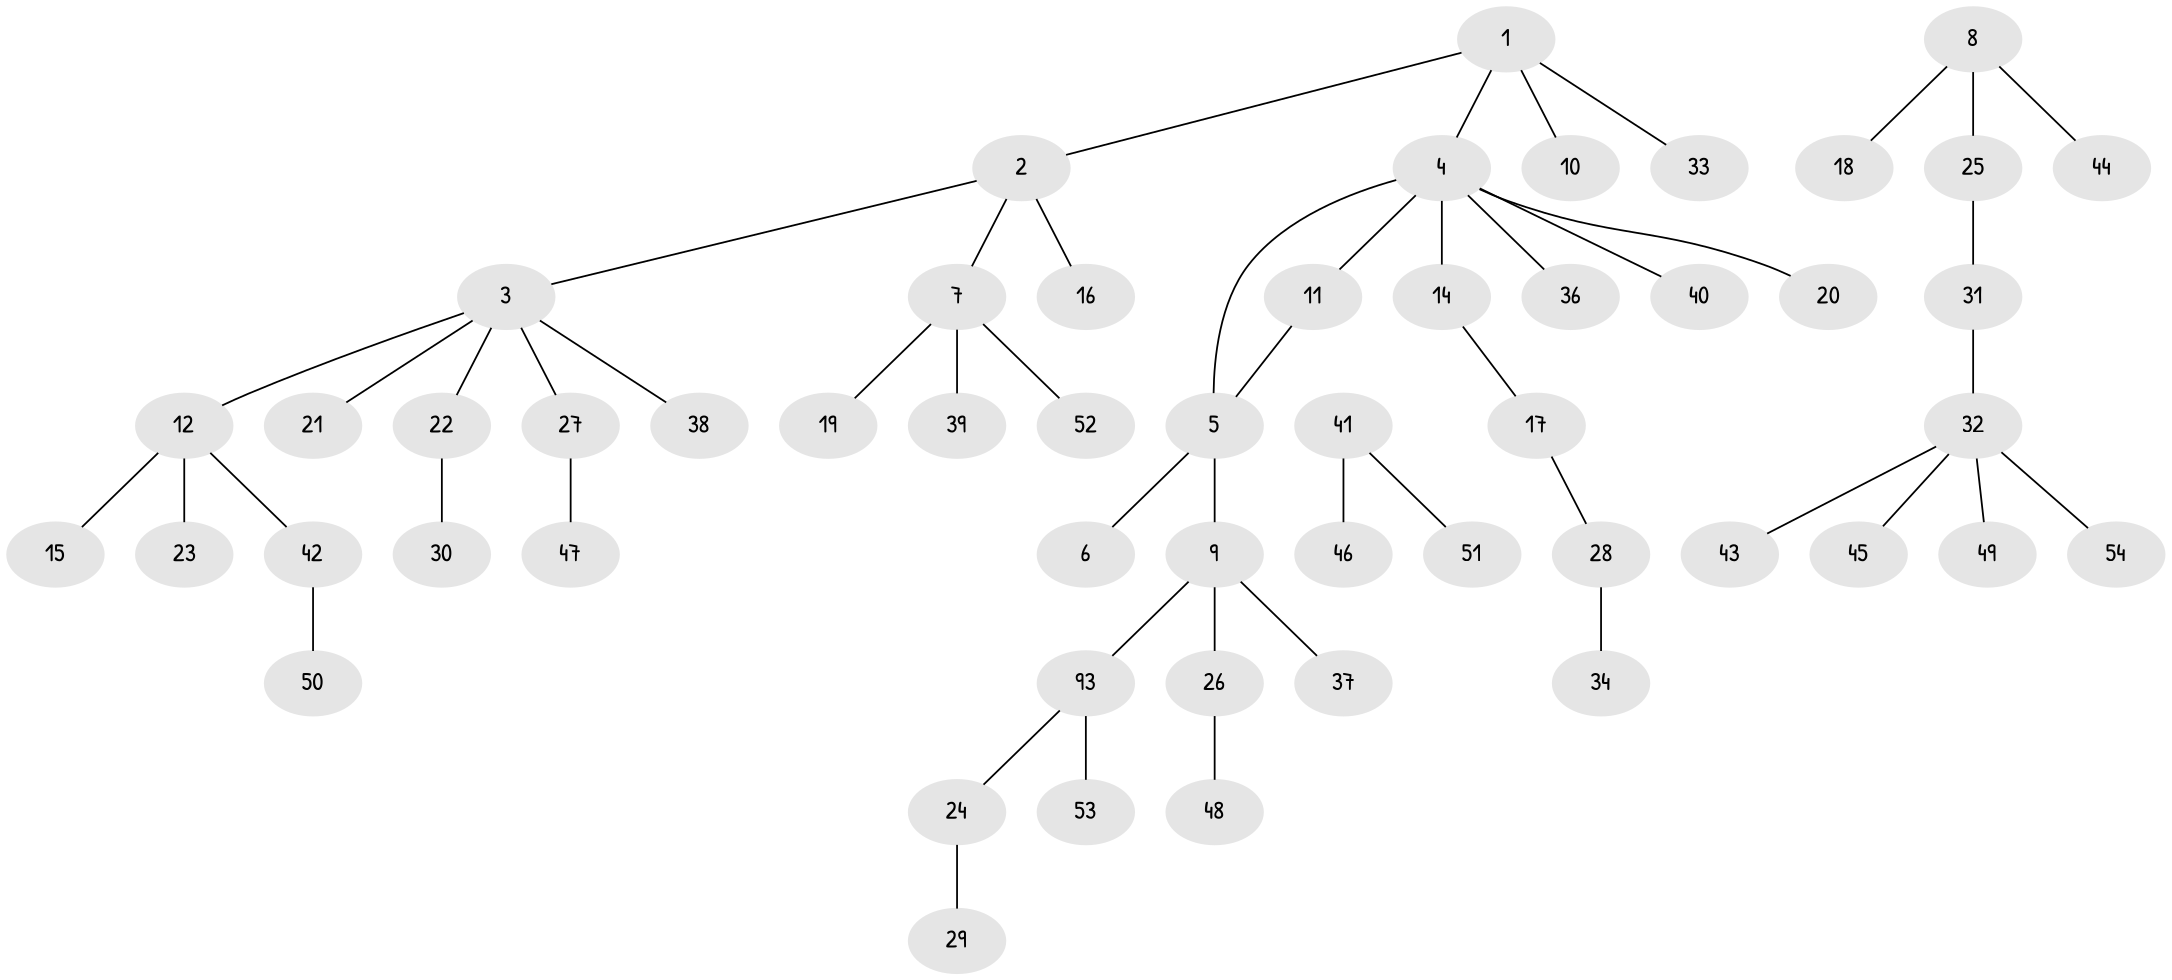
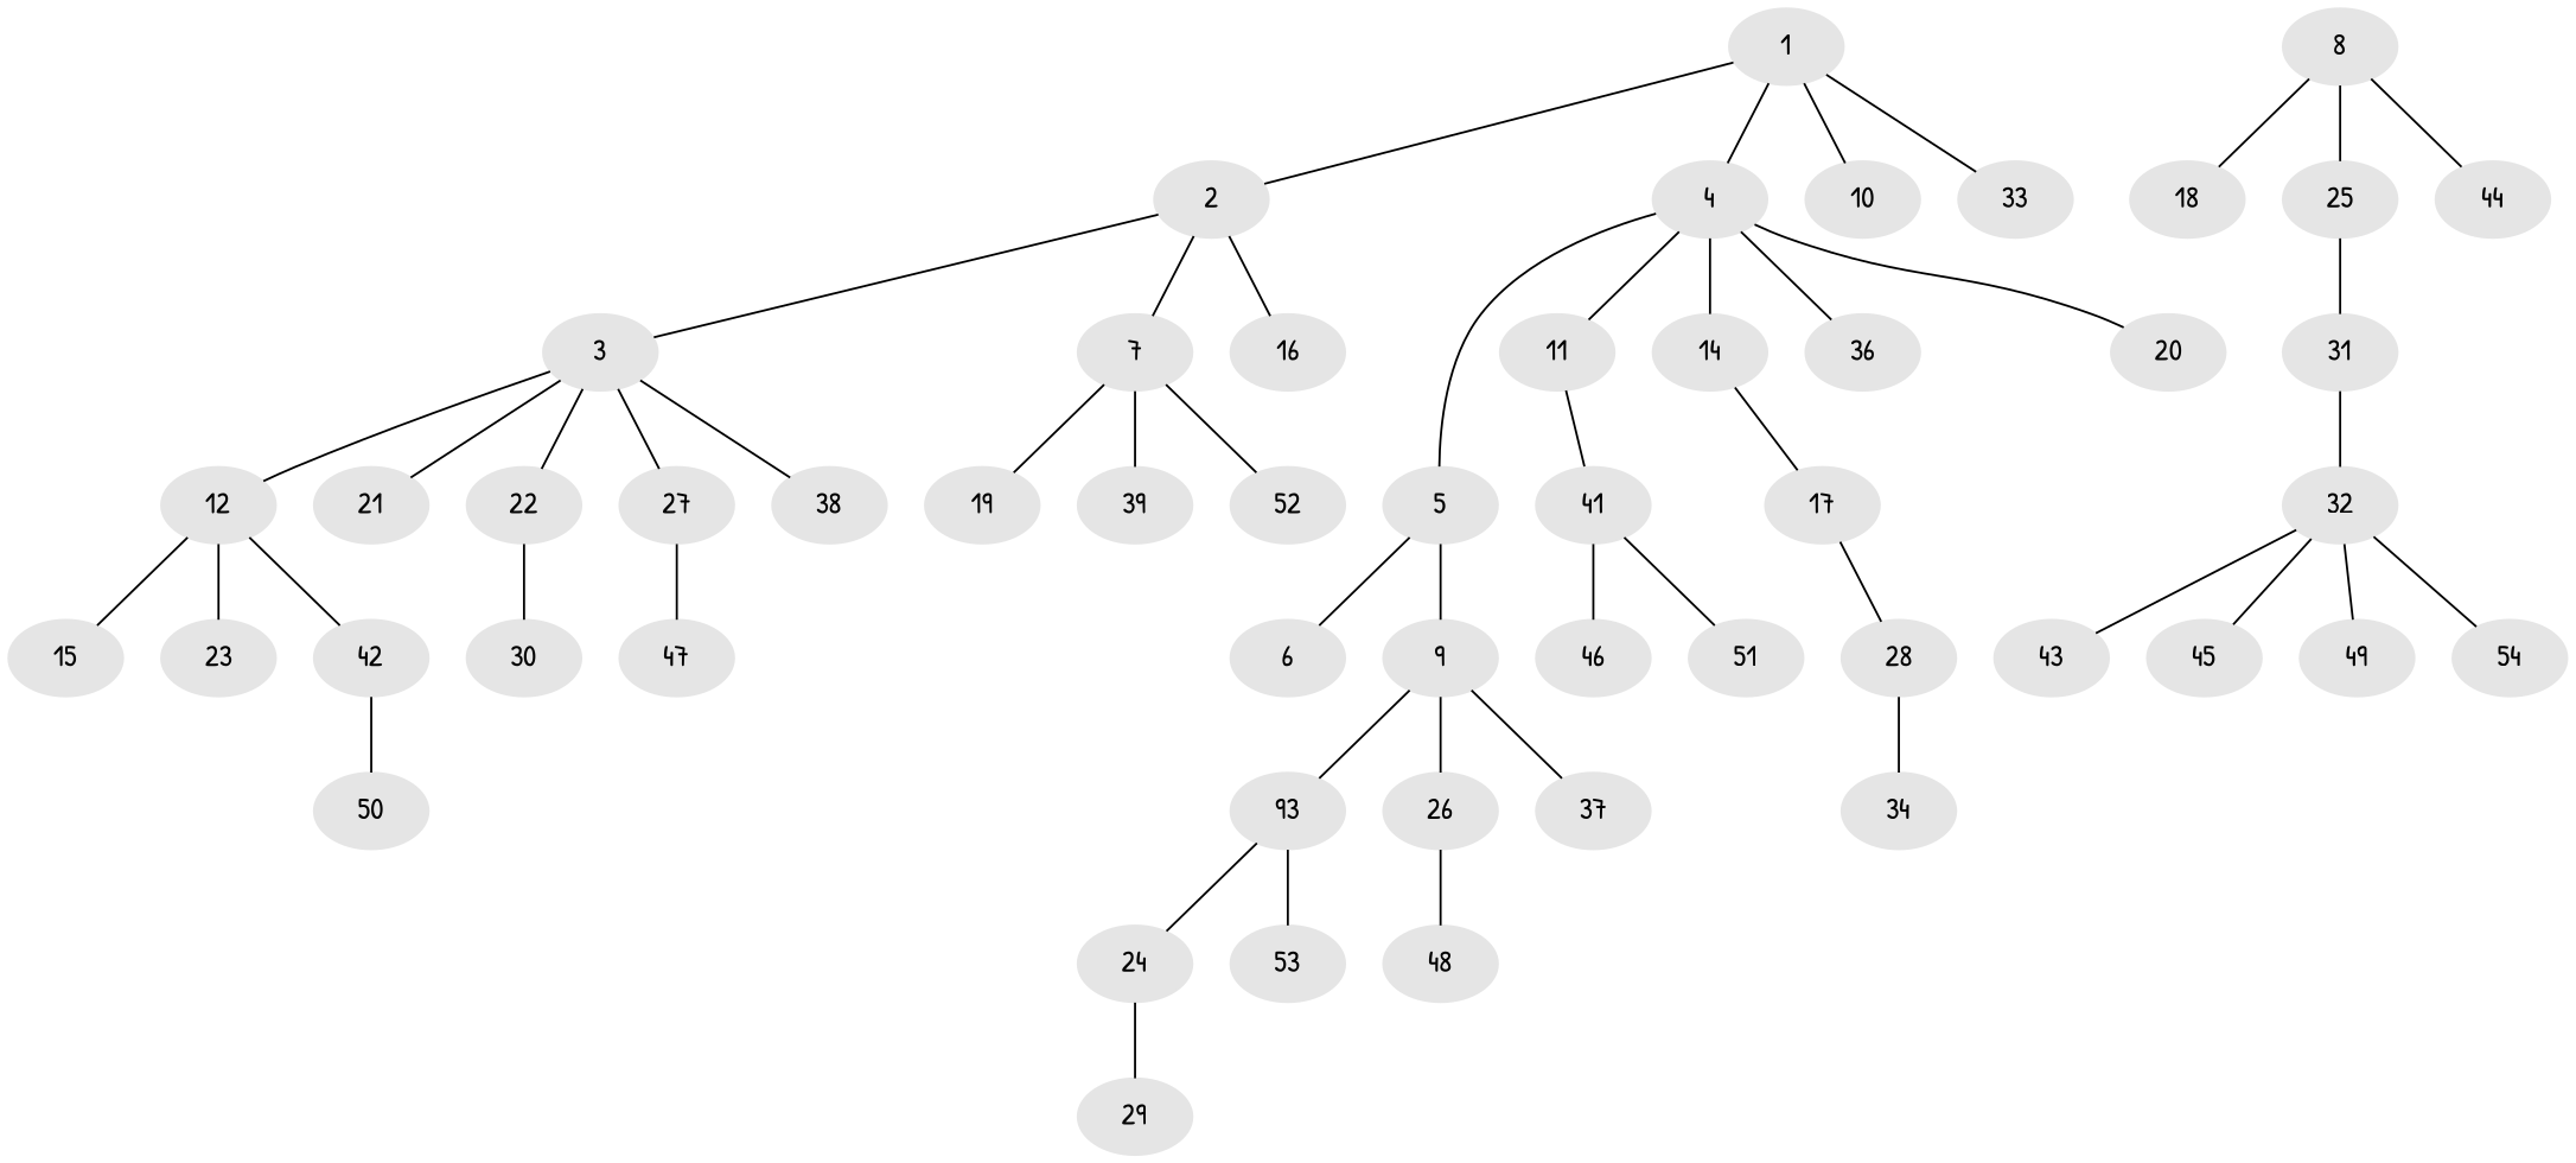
  graph {
    fontname="Patrick Hand"
    node [color=gray90 fontname="Patrick Hand" style=filled]
    edge [fontname="Patrick Hand"]
    1
    2
    4
    10
    33
    3
    7
    16
    5
    11
    14
    36
-   40
    20
    12
    21
    22
    27
    38
    19
    39
    52
    8
    18
    25
    44
    15
    23
    42
    30
    47
    6
    9
    41
    17
    n36 [label=93]
    26
    37
    31
    24
    53
    48
    46
    51
    50
    29
    28
    34
    32
    43
    45
    49
    54
    1 -- 2
    1 -- 4
    1 -- 10
    1 -- 33
    2 -- 3
    2 -- 7
    2 -- 16
    4 -- 5
    4 -- 11
    4 -- 14
    4 -- 36
-   4 -- 40
    4 -- 20
    3 -- 12
    3 -- 21
    3 -- 22
    3 -- 27
    3 -- 38
    7 -- 19
    7 -- 39
    7 -- 52
    5 -- 6
    5 -- 9
-   11 -- 5
+   11 -- 41
    14 -- 17
    12 -- 15
    12 -- 23
    12 -- 42
    22 -- 30
    27 -- 47
    8 -- 18
    8 -- 25
    8 -- 44
    25 -- 31
    42 -- 50
    9 -- n36
    9 -- 26
    9 -- 37
    41 -- 46
    41 -- 51
    17 -- 28
    n36 -- 24
    n36 -- 53
    26 -- 48
    31 -- 32
    24 -- 29
    28 -- 34
    32 -- 43
    32 -- 45
    32 -- 49
    32 -- 54
  }
